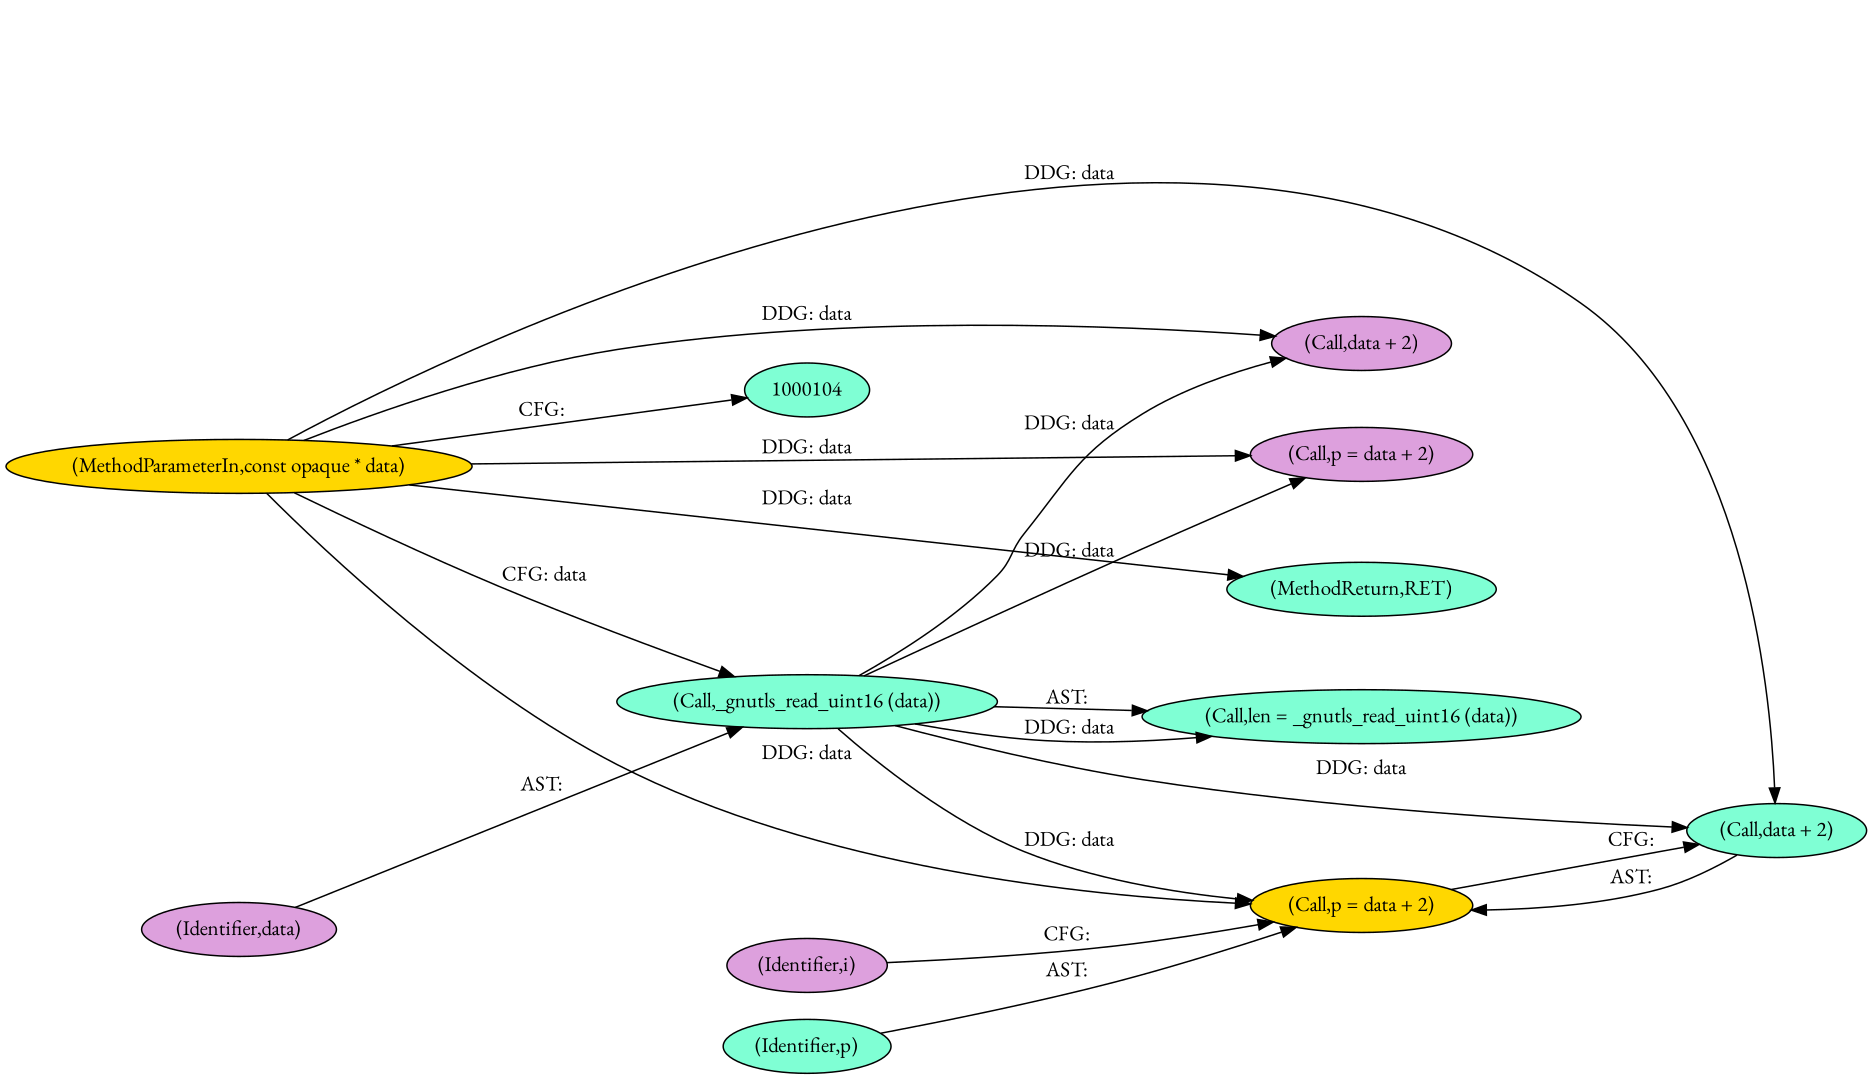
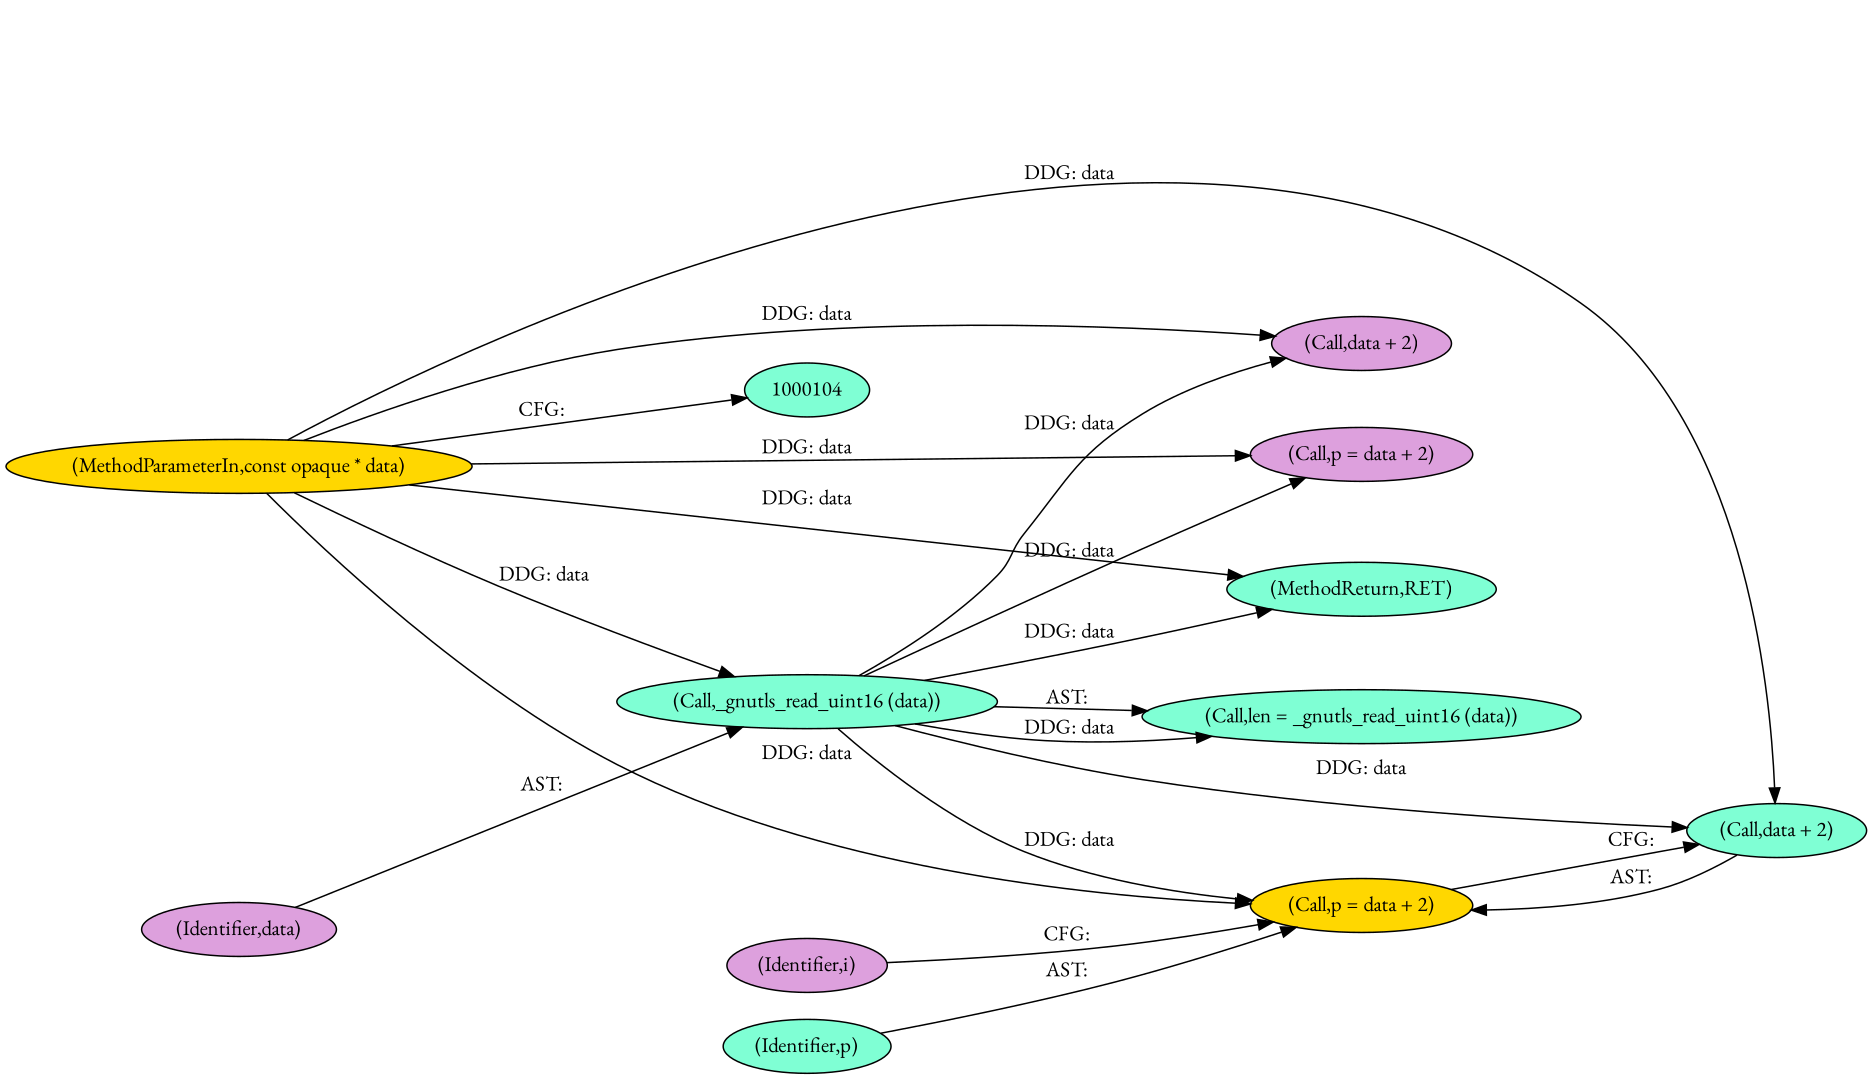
  digraph {
    fontname="EB Garamond"
    rankdir=LR
    node [fillcolor=aquamarine fontname="EB Garamond" style=filled]
    edge [fontname="EB Garamond"]
    n1 [fillcolor=gold label="(Call,p = data + 2)"]
    n2 [label="(Call,data + 2)"]
    n3 [fillcolor=gold label="(MethodParameterIn,const opaque * data)"]
    n4 [label="(Call,_gnutls_read_uint16 (data))"]
    n5 [fillcolor=plum label="(Call,p = data + 2)"]
    n6 [label="(MethodReturn,RET)"]
    n7 [fillcolor=plum label="(Call,data + 2)"]
    1000104
    n9 [label="(Call,len = _gnutls_read_uint16 (data))"]
    n10 [fillcolor=plum label="(Identifier,data)"]
    n11 [label="(Identifier,p)"]
    n12 [fillcolor=plum label="(Identifier,i)"]
    n1 -> n2 [label="CFG: "]
    n2 -> n1 [label="AST: "]
    n3 -> n1 [label="DDG: data"]
    n3 -> n2 [label="DDG: data"]
-   n3 -> n4 [label="CFG: data"]
+   n3 -> n4 [label="DDG: data"]
    n3 -> n5 [label="DDG: data"]
    n3 -> n6 [label="DDG: data"]
    n3 -> n7 [label="DDG: data"]
    n3 -> 1000104 [label="CFG: "]
    n4 -> n1 [label="DDG: data"]
    n4 -> n2 [label="DDG: data"]
    n4 -> n5 [label="DDG: data"]
+   n4 -> n6 [label="DDG: data"]
    n4 -> n7 [label="DDG: data"]
    n4 -> n9 [label="AST: "]
    n4 -> n9 [label="DDG: data"]
    n10 -> n4 [label="AST: "]
    n11 -> n1 [label="AST: "]
    n12 -> n1 [label="CFG: "]
  }
